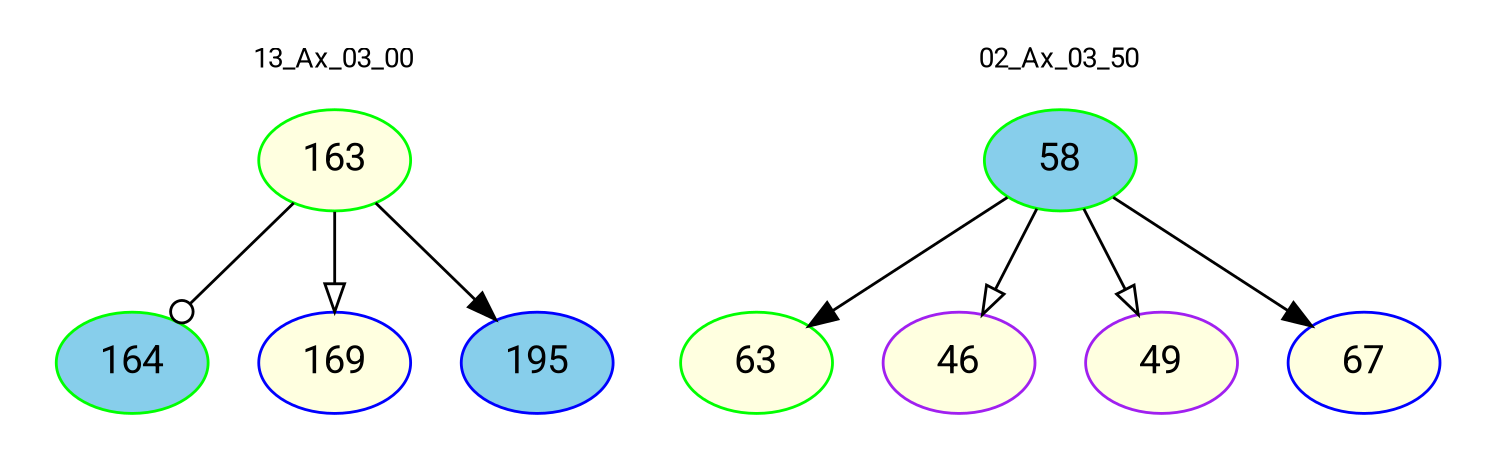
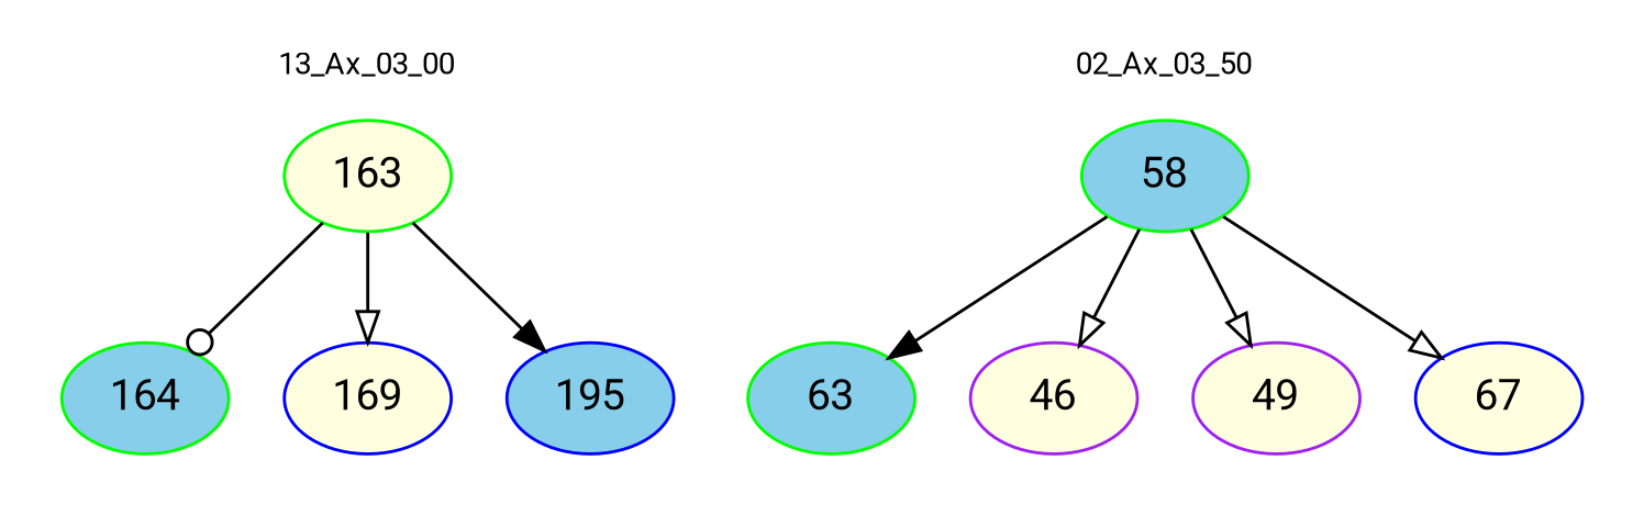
  digraph {
    fontname=Roboto
    node [color=green fillcolor=lightyellow fontname=Roboto style=filled]
    edge [arrowhead=onormal color=black fontname=Roboto]
    n1 [label=163]
    n2 [fillcolor=skyblue label=164]
    n3 [color=blue label=169]
    n4 [color=blue fillcolor=skyblue label=195]
    n5 [fillcolor=skyblue label=58]
-   n6 [label=63]
+   n6 [fillcolor=skyblue label=63]
    n7 [color=purple label=46]
    n8 [color=purple label=49]
    n9 [color=blue label=67]
    subgraph cluster_1 {
      color=white
      fontsize=10
      label="13_Ax_03_00"
      n1
      n2
      n3
      n4
    }
    subgraph cluster_2 {
      color=white
      fontsize=10
      label="02_Ax_03_50"
      n5
      n6
      n7
      n8
      n9
    }
    n1 -> n2 [arrowhead=odot]
    n1 -> n3
    n1 -> n4 [arrowhead=normal]
    n5 -> n6 [arrowhead=normal]
    n5 -> n7
    n5 -> n8
-   n5 -> n9 [arrowhead=normal]
+   n5 -> n9
  }
